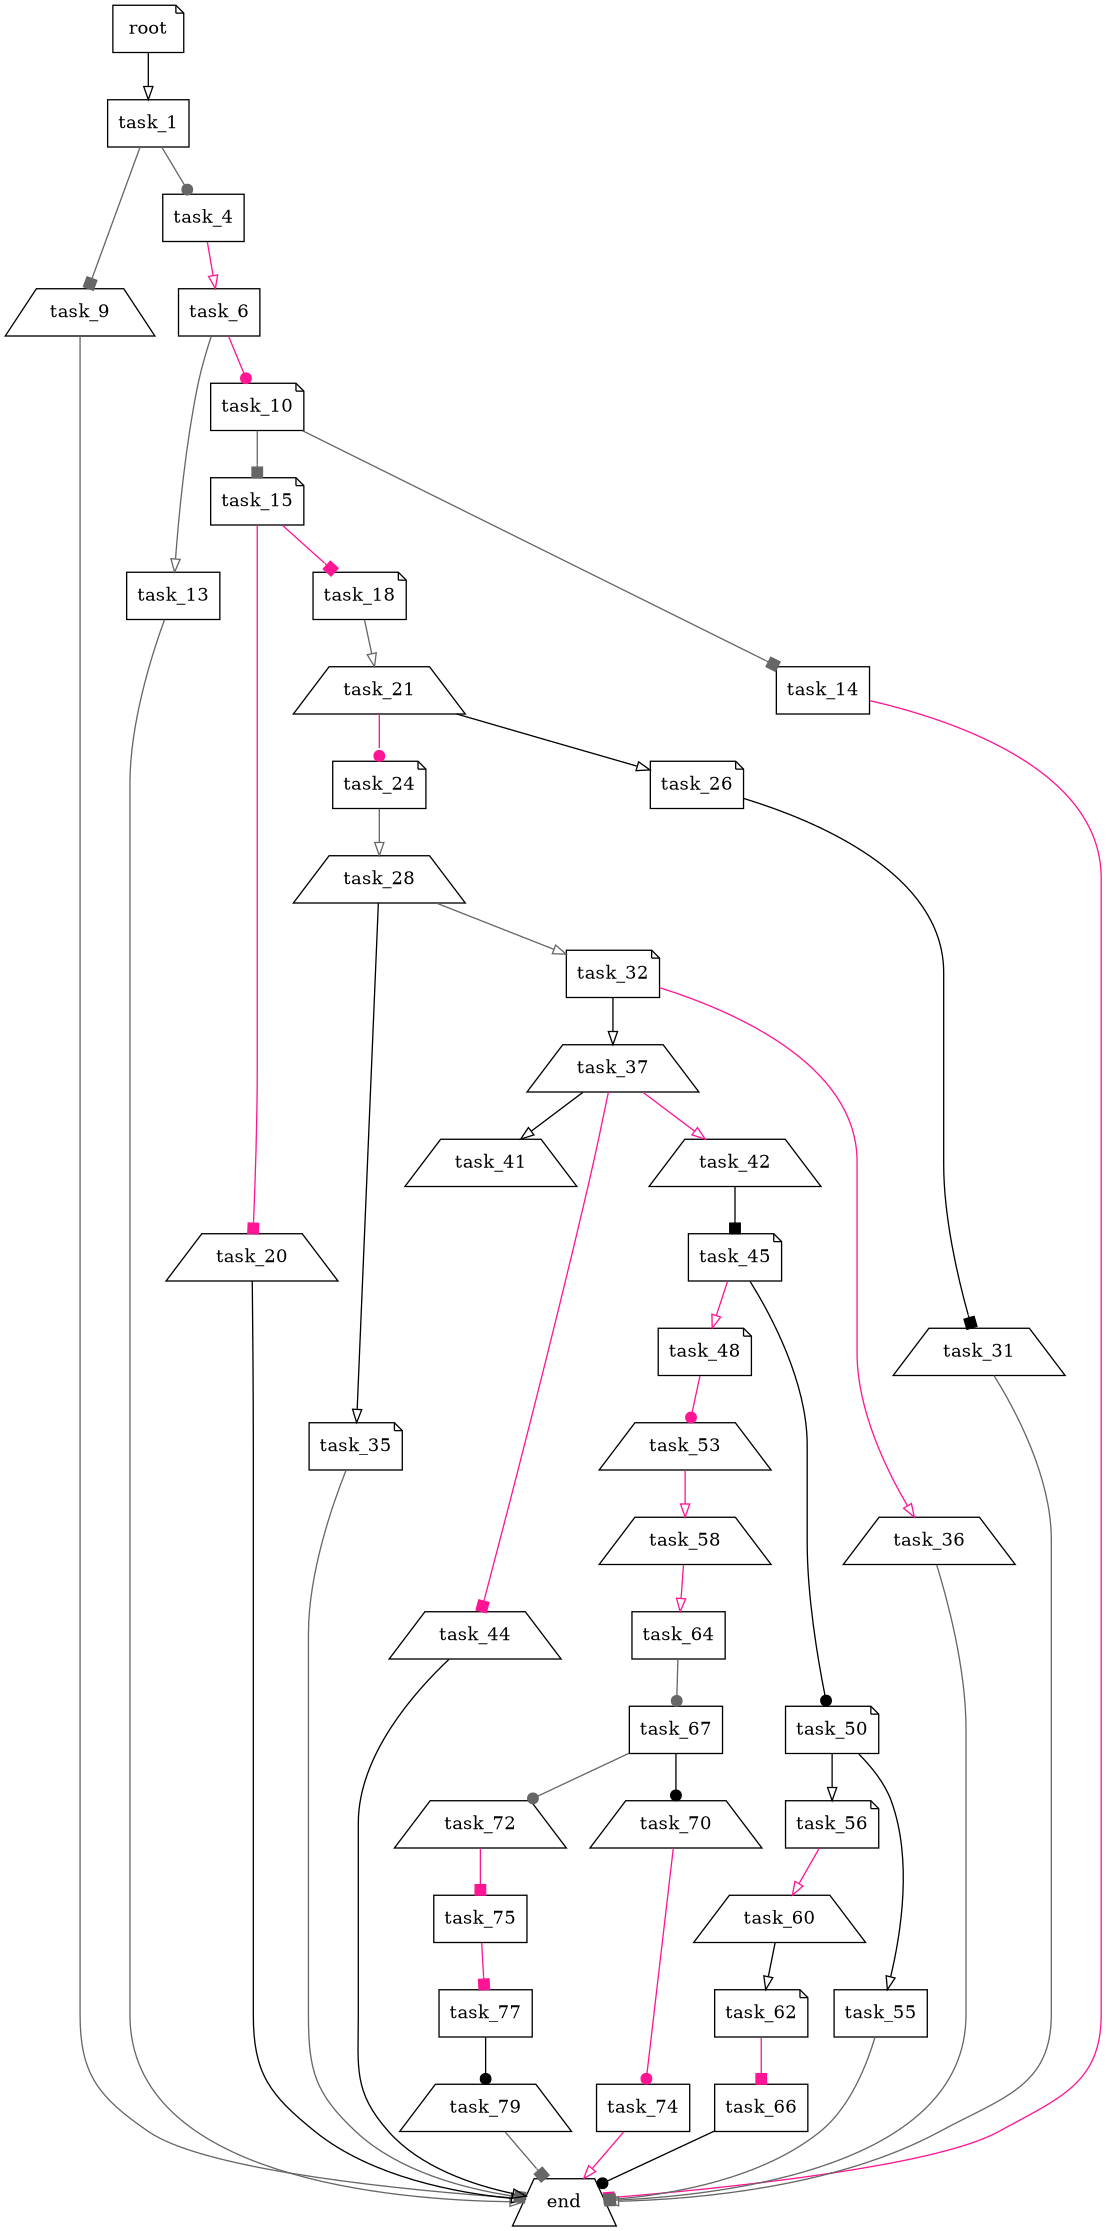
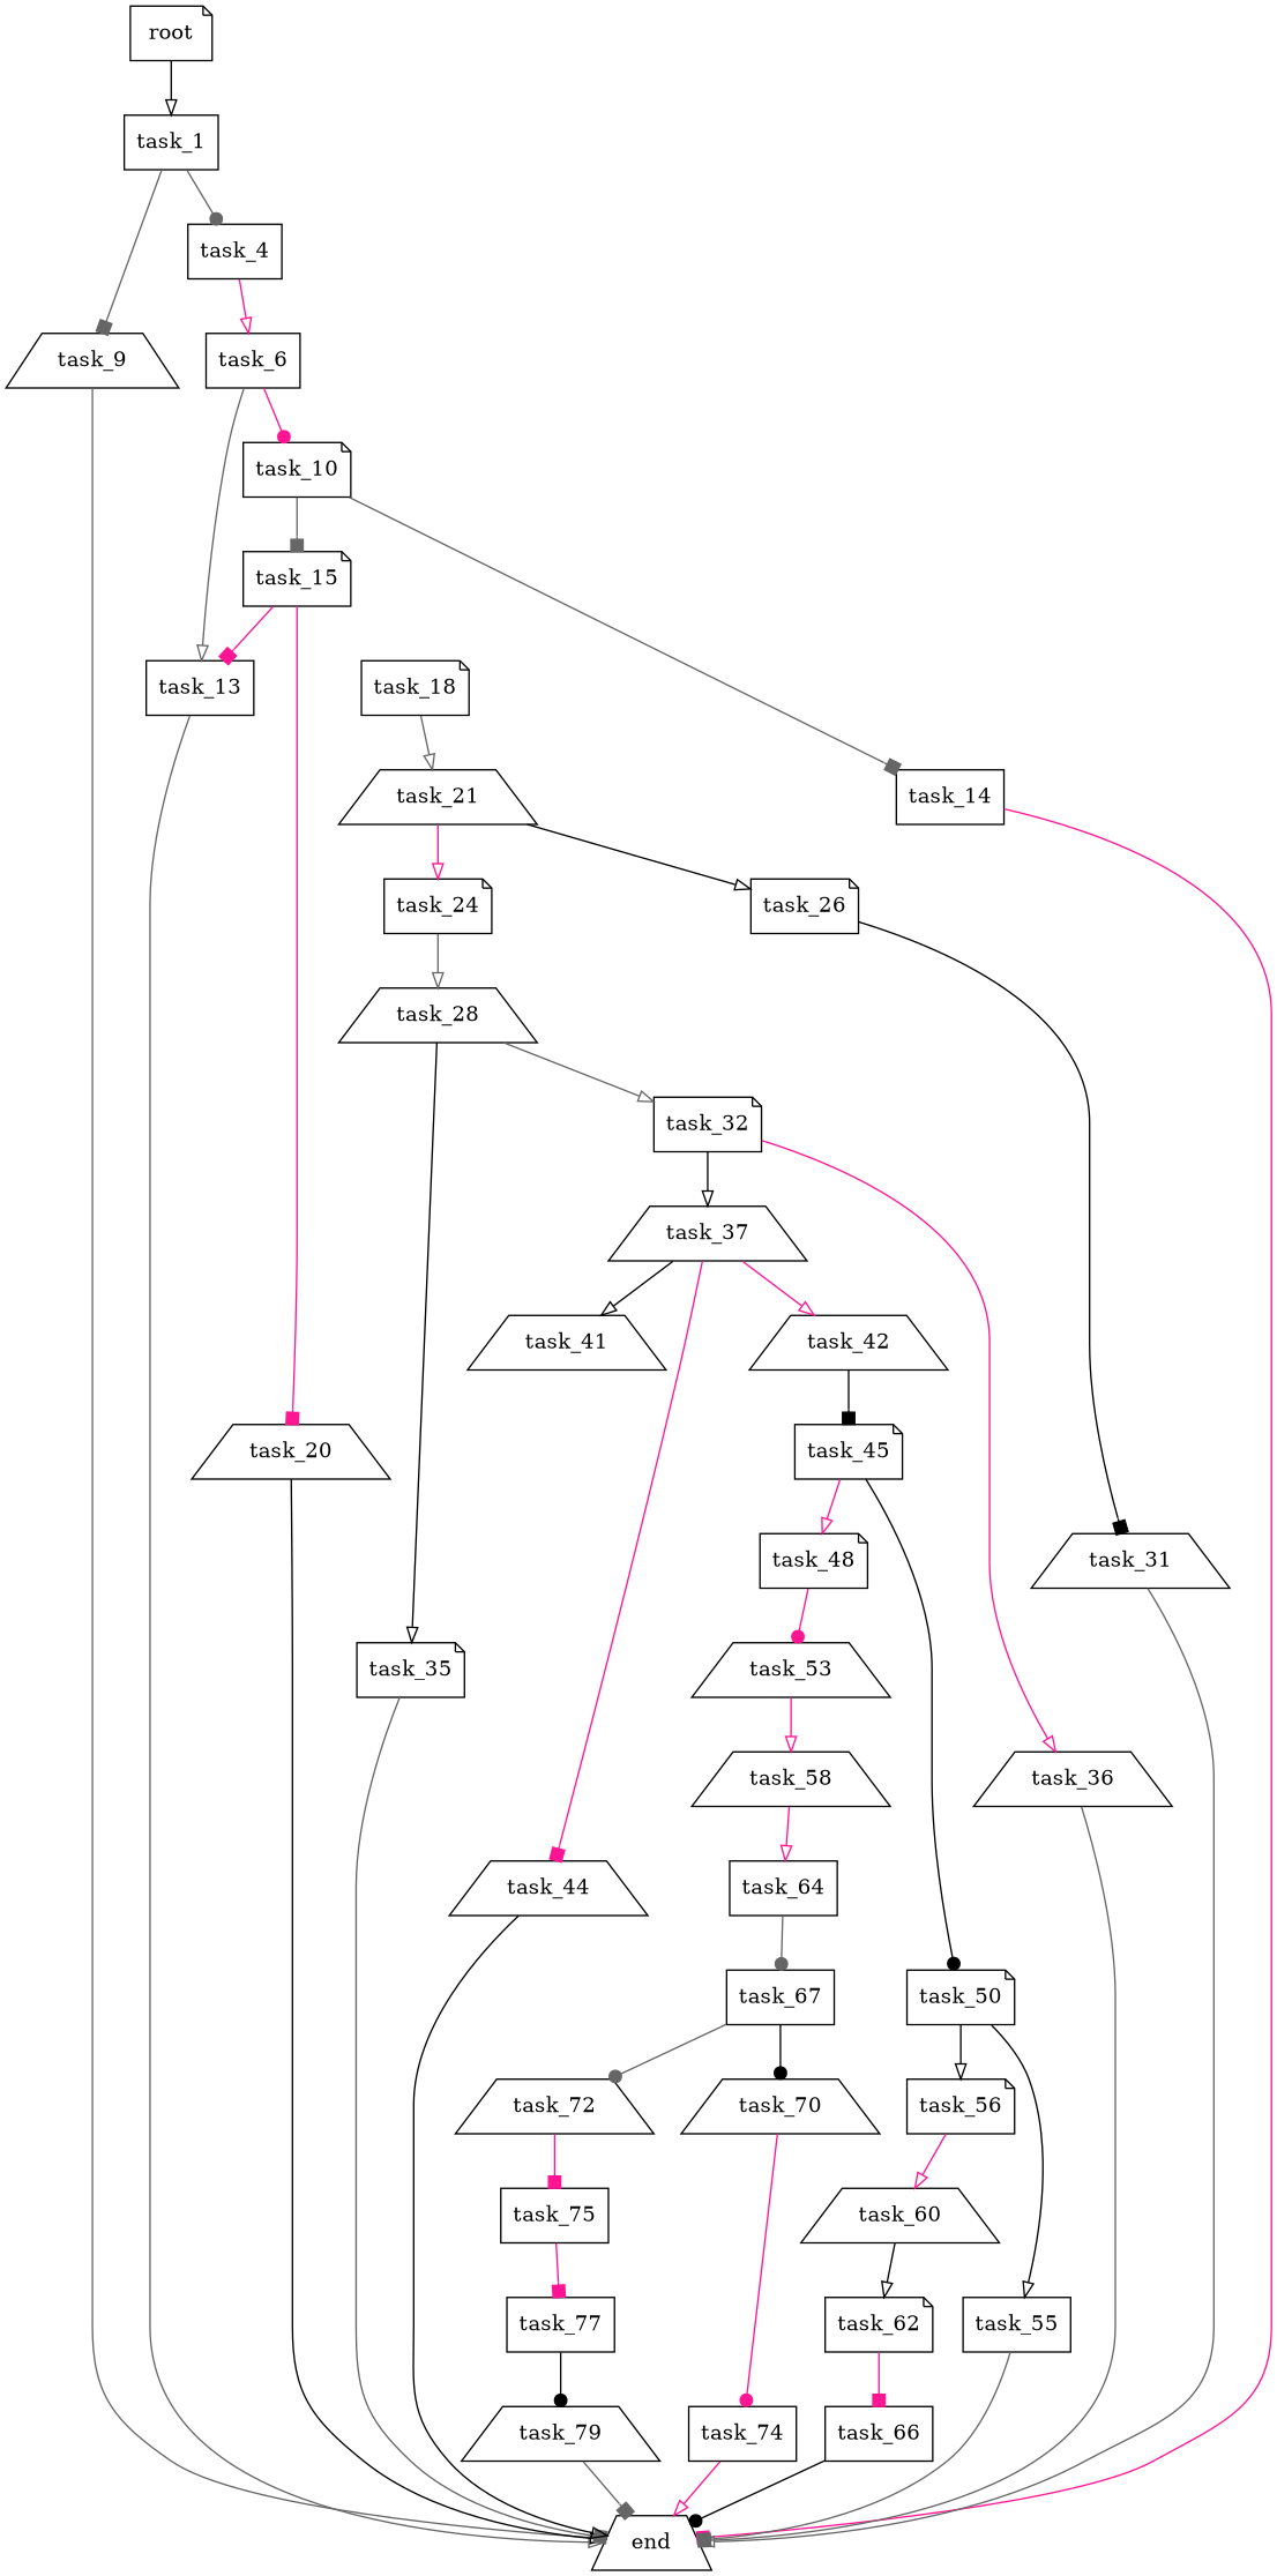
  digraph {
    fontname="DejaVu Serif"
    node [fontname="DejaVu Serif" shape=trapezium]
    edge [arrowhead=onormal color=deeppink fontname="DejaVu Serif"]
    root [shape=note]
    task_1 [shape=box]
    task_4 [shape=box]
    task_9
    task_6 [shape=box]
    end
    task_10 [shape=note]
    task_13 [shape=box]
    task_14 [shape=box]
    task_15 [shape=note]
    task_18 [shape=note]
    task_20
    task_21
    task_24 [shape=note]
    task_26 [shape=note]
    task_28
    task_31
    task_32 [shape=note]
    task_35 [shape=note]
    task_36
    task_37
    task_41
    task_42
    task_44
    task_45 [shape=note]
    task_48 [shape=note]
    task_50 [shape=note]
    task_53
    task_55 [shape=box]
    task_56 [shape=note]
    task_58
    task_60
    task_64 [shape=box]
    task_62 [shape=note]
    task_67 [shape=box]
    task_66 [shape=box]
    task_70
    task_72
    task_74 [shape=box]
    task_75 [shape=box]
    task_77 [shape=box]
    task_79
    root -> task_1 [color=black]
    task_1 -> task_4 [arrowhead=dot color=gray40]
    task_1 -> task_9 [arrowhead=box color=gray40]
    task_4 -> task_6
    task_9 -> end [color=gray40]
    task_6 -> task_10 [arrowhead=dot]
    task_6 -> task_13 [color=gray40]
    task_10 -> task_14 [arrowhead=box color=gray40]
    task_10 -> task_15 [arrowhead=box color=gray40]
    task_13 -> end [color=gray40]
    task_14 -> end [arrowhead=box]
-   task_15 -> task_18 [arrowhead=box]
+   task_15 -> task_13 [arrowhead=box]
    task_15 -> task_20 [arrowhead=box]
    task_18 -> task_21 [color=gray40]
    task_20 -> end [color=black]
-   task_21 -> task_24 [arrowhead=dot]
+   task_21 -> task_24
    task_21 -> task_26 [color=black]
    task_24 -> task_28 [color=gray40]
    task_26 -> task_31 [arrowhead=box color=black]
    task_28 -> task_32 [color=gray40]
    task_28 -> task_35 [color=black]
    task_31 -> end [color=gray40]
    task_32 -> task_36
    task_32 -> task_37 [color=black]
    task_35 -> end [arrowhead=box color=gray40]
    task_36 -> end [arrowhead=box color=gray40]
    task_37 -> task_41 [color=black]
    task_37 -> task_42
    task_37 -> task_44 [arrowhead=box]
    task_42 -> task_45 [arrowhead=box color=black]
    task_44 -> end [color=black]
    task_45 -> task_48
    task_45 -> task_50 [arrowhead=dot color=black]
    task_48 -> task_53 [arrowhead=dot]
    task_50 -> task_55 [color=black]
    task_50 -> task_56 [color=black]
    task_53 -> task_58
    task_55 -> end [arrowhead=box color=gray40]
    task_56 -> task_60
    task_58 -> task_64
    task_60 -> task_62 [color=black]
    task_64 -> task_67 [arrowhead=dot color=gray40]
    task_62 -> task_66 [arrowhead=box]
    task_67 -> task_70 [arrowhead=dot color=black]
    task_67 -> task_72 [arrowhead=dot color=gray40]
    task_66 -> end [arrowhead=dot color=black]
    task_70 -> task_74 [arrowhead=dot]
    task_72 -> task_75 [arrowhead=box]
    task_74 -> end
    task_75 -> task_77 [arrowhead=box]
    task_77 -> task_79 [arrowhead=dot color=black]
    task_79 -> end [arrowhead=box color=gray40]
  }
